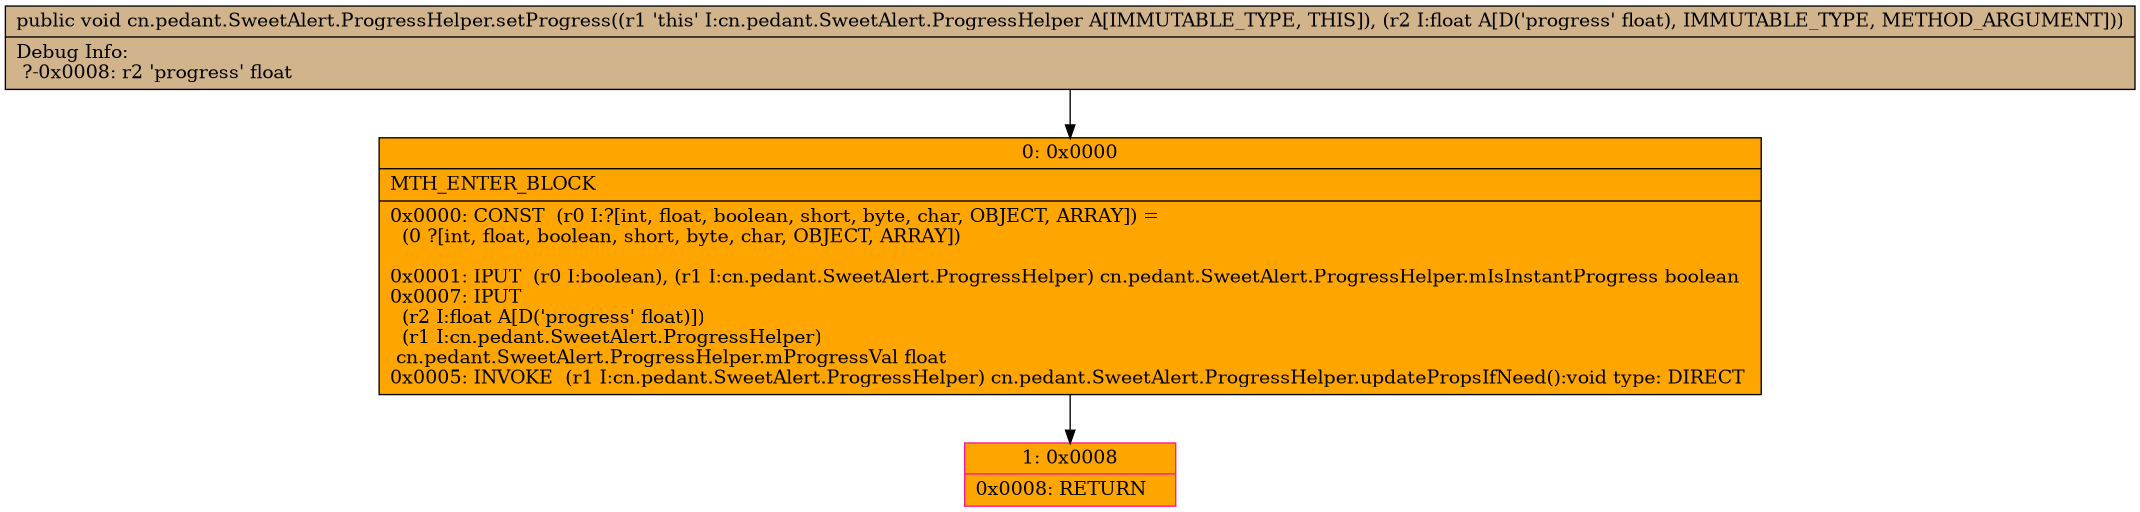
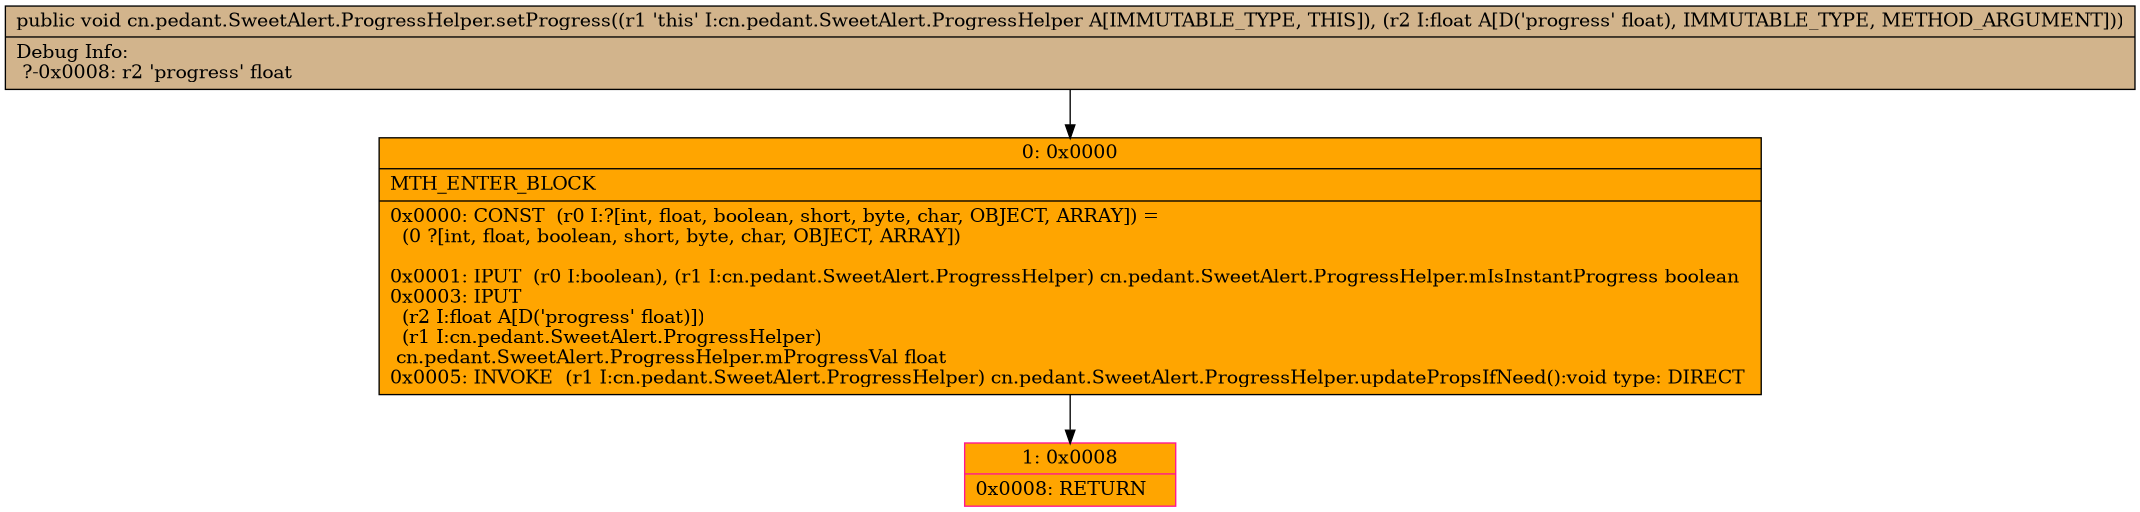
  digraph {
    node [shape=record style=filled fillcolor=orange color=black]
    edge [arrowhead=normal]
-   n1 [label="{0\:\ 0x0000|MTH_ENTER_BLOCK\l|0x0000: CONST  (r0 I:?[int, float, boolean, short, byte, char, OBJECT, ARRAY]) = \l  (0 ?[int, float, boolean, short, byte, char, OBJECT, ARRAY])\l \l0x0001: IPUT  (r0 I:boolean), (r1 I:cn.pedant.SweetAlert.ProgressHelper) cn.pedant.SweetAlert.ProgressHelper.mIsInstantProgress boolean \l0x0007: IPUT  \l  (r2 I:float A[D('progress' float)])\l  (r1 I:cn.pedant.SweetAlert.ProgressHelper)\l cn.pedant.SweetAlert.ProgressHelper.mProgressVal float \l0x0005: INVOKE  (r1 I:cn.pedant.SweetAlert.ProgressHelper) cn.pedant.SweetAlert.ProgressHelper.updatePropsIfNeed():void type: DIRECT \l}"]
+   n1 [label="{0\:\ 0x0000|MTH_ENTER_BLOCK\l|0x0000: CONST  (r0 I:?[int, float, boolean, short, byte, char, OBJECT, ARRAY]) = \l  (0 ?[int, float, boolean, short, byte, char, OBJECT, ARRAY])\l \l0x0001: IPUT  (r0 I:boolean), (r1 I:cn.pedant.SweetAlert.ProgressHelper) cn.pedant.SweetAlert.ProgressHelper.mIsInstantProgress boolean \l0x0003: IPUT  \l  (r2 I:float A[D('progress' float)])\l  (r1 I:cn.pedant.SweetAlert.ProgressHelper)\l cn.pedant.SweetAlert.ProgressHelper.mProgressVal float \l0x0005: INVOKE  (r1 I:cn.pedant.SweetAlert.ProgressHelper) cn.pedant.SweetAlert.ProgressHelper.updatePropsIfNeed():void type: DIRECT \l}"]
    n2 [label="{1\:\ 0x0008|0x0008: RETURN   \l}" color=deeppink]
    n3 [label="{public void cn.pedant.SweetAlert.ProgressHelper.setProgress((r1 'this' I:cn.pedant.SweetAlert.ProgressHelper A[IMMUTABLE_TYPE, THIS]), (r2 I:float A[D('progress' float), IMMUTABLE_TYPE, METHOD_ARGUMENT]))  | Debug Info:\l  ?\-0x0008: r2 'progress' float\l}" fillcolor=tan]
    n1 -> n2
    n3 -> n1
  }
